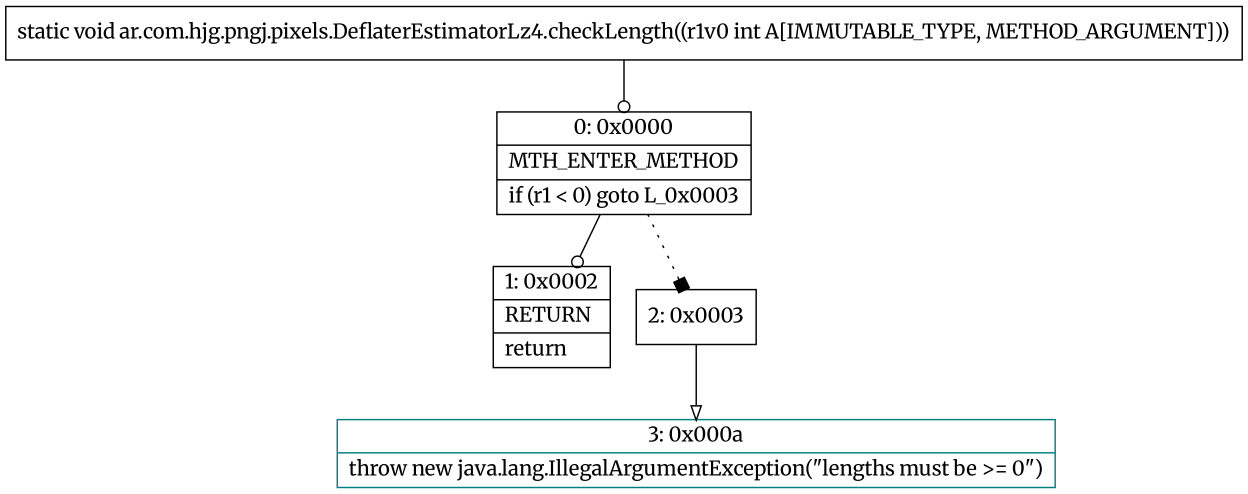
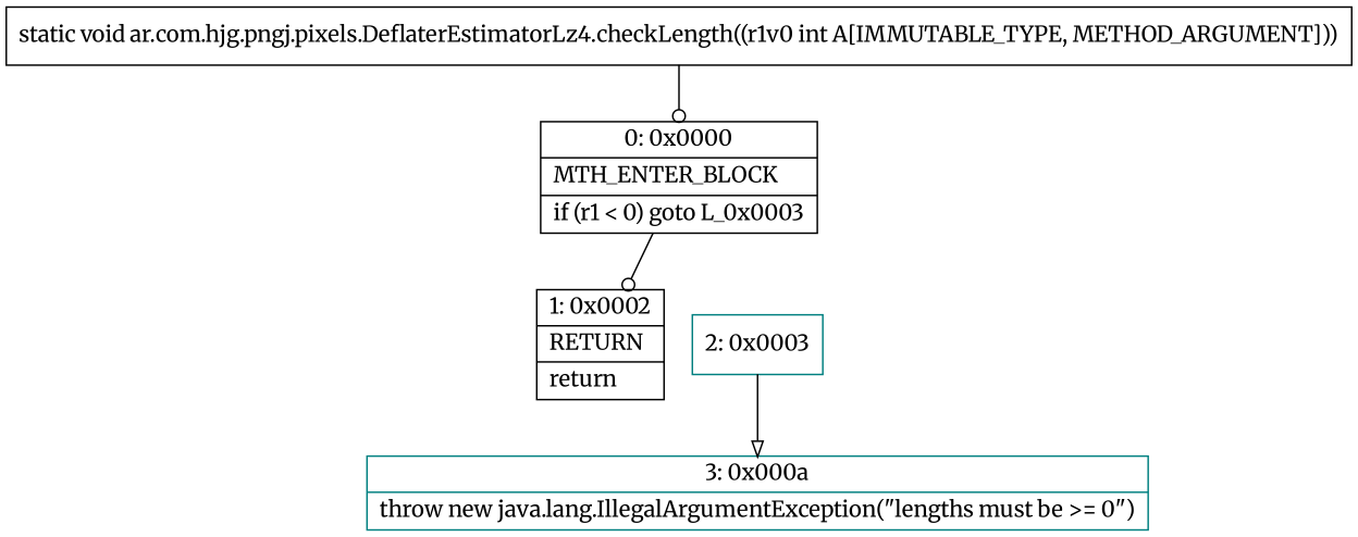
  digraph {
    fontname=Merriweather
    node [color=black fontname=Merriweather shape=record]
    edge [arrowhead=odot fontname=Merriweather style=solid]
-   n1 [label="{0\:\ 0x0000|MTH_ENTER_METHOD\l|if (r1 \< 0) goto L_0x0003\l}"]
+   n1 [label="{0\:\ 0x0000|MTH_ENTER_BLOCK\l|if (r1 \< 0) goto L_0x0003\l}"]
    n2 [label="{1\:\ 0x0002|RETURN\l|return\l}"]
-   n3 [label="{2\:\ 0x0003}"]
+   n3 [color=teal label="{2\:\ 0x0003}"]
    n4 [color=teal label="{3\:\ 0x000a|throw new java.lang.IllegalArgumentException(\"lengths must be \>= 0\")\l}"]
    n5 [label="{static void ar.com.hjg.pngj.pixels.DeflaterEstimatorLz4.checkLength((r1v0 int A[IMMUTABLE_TYPE, METHOD_ARGUMENT])) }"]
    n1 -> n2
-   n1 -> n3 [arrowhead=box style=dotted]
    n3 -> n4 [arrowhead=onormal]
    n5 -> n1
  }
